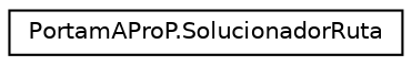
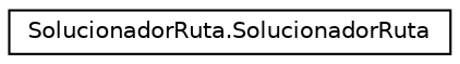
  digraph {
    rankdir=TB
-   n1 [color=black fillcolor=white fontname=Helvetica fontsize=10 height=0.2 label="PortamAProP.SolucionadorRuta" shape=record style=filled width=0.4]
+   n1 [color=black fillcolor=white fontname=Helvetica fontsize=10 height=0.2 label="SolucionadorRuta.SolucionadorRuta" shape=record style=filled width=0.4]
  }
